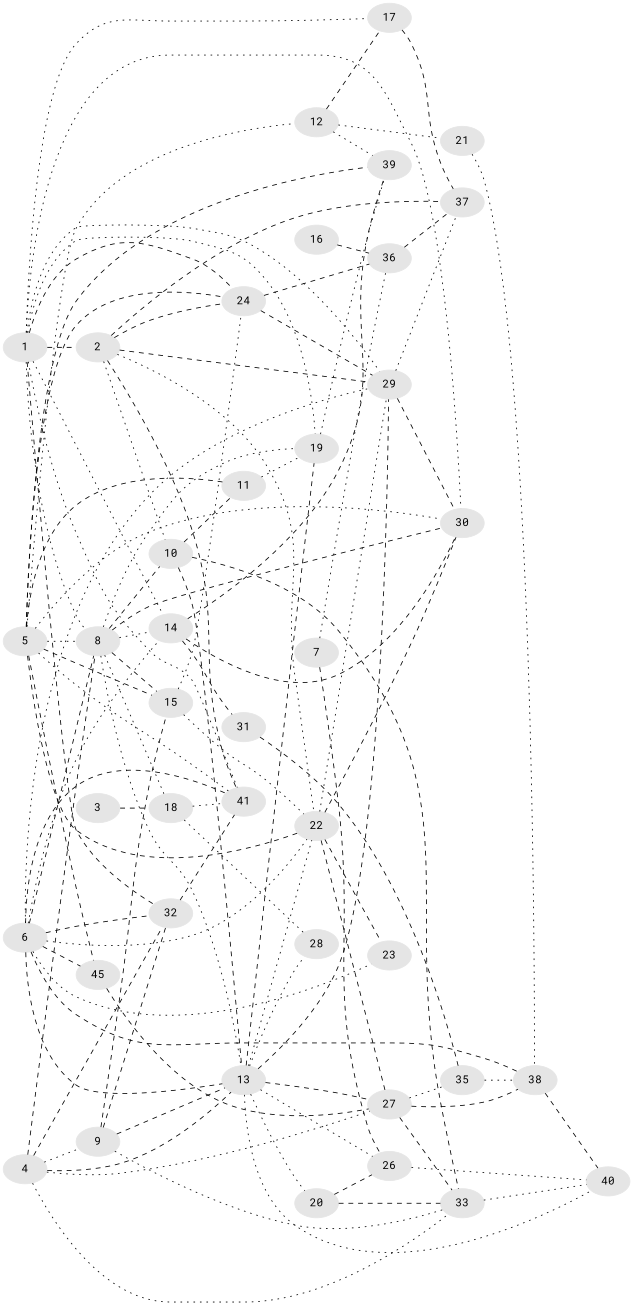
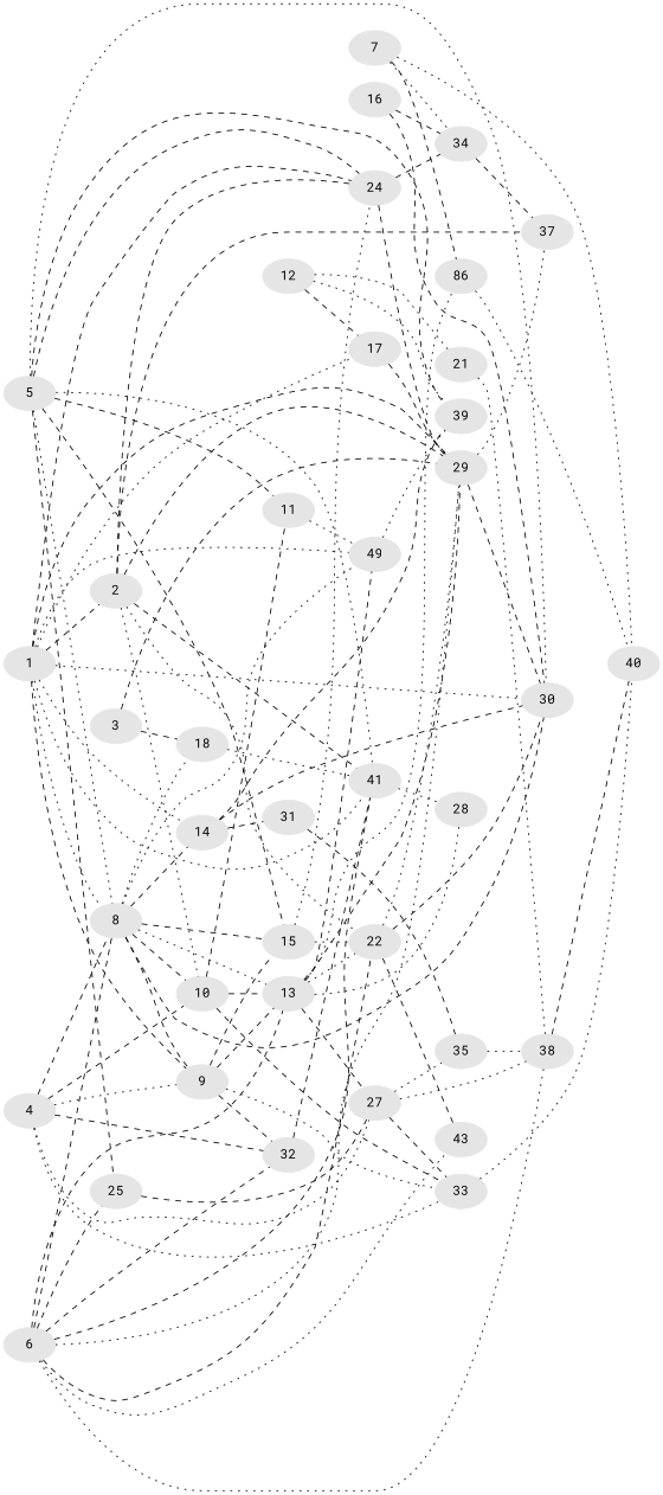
  graph {
    fontname="Roboto Mono"
    rankdir=LR
    node [color=gray90 fontname="Roboto Mono" style=filled]
    edge [fontname="Roboto Mono" style=dashed weight=1.0]
    1
    2
    8
    9
    14
    17
-   19
+   19 [label=49]
    24
    29
    30
    41
    10
    22
    37
    18
    15
    13
    32
    33
    39
    31
-   34 [label=36]
+   34
    11
    27
-   23
+   23 [label=43]
    3
    28
    4
    38
    35
    40
    5
    12
-   25 [label=45]
+   25
    21
    6
-   26
-   20
+   26 [label=86]
    7
    16
    1 -- 2
    1 -- 8 [style=dotted]
-   1 -- 32 [weight=2.0]
+   1 -- 9 [weight=2.0]
    1 -- 14 [style=dotted weight=2.0]
    1 -- 17 [style=dotted]
    1 -- 19 [style=dotted]
    1 -- 24
-   1 -- 29 [style=dotted]
+   1 -- 29
    1 -- 30 [style=dotted weight=2.0]
    1 -- 41 [style=dotted]
    2 -- 24
    2 -- 29
    2 -- 41
    2 -- 10 [style=dotted]
    2 -- 22 [style=dotted weight=2.0]
    2 -- 37 [weight=2.0]
-   8 -- 14 [style=dotted]
+   8 -- 9 [weight=2.0]
+   8 -- 14
    8 -- 19 [style=dotted]
    8 -- 30
    8 -- 10
    8 -- 18 [style=dotted weight=2.0]
    8 -- 15 [weight=2.0]
    8 -- 13 [style=dotted]
    9 -- 15
    9 -- 13
    9 -- 32
    9 -- 33 [style=dotted]
    14 -- 30
    14 -- 39
    14 -- 31
-   17 -- 37
+   17 -- 29
    19 -- 39 [style=dotted]
    24 -- 29
    24 -- 34
    29 -- 30
    29 -- 37 [style=dotted]
    10 -- 13
    10 -- 33
    10 -- 11
    22 -- 29 [style=dotted]
    22 -- 30
-   22 -- 27
    22 -- 23
    18 -- 41 [style=dotted]
-   18 -- 28 [style=dotted]
+   41 -- 28 [style=dotted]
    15 -- 24 [style=dotted]
    15 -- 22 [style=dotted weight=2.0]
    13 -- 19
    13 -- 29
    13 -- 22 [style=dotted]
    13 -- 27
    13 -- 28 [style=dotted]
-   13 -- 40 [style=dotted]
+   7 -- 40 [style=dotted]
    13 -- 26 [style=dotted]
-   13 -- 20 [style=dotted]
    32 -- 41
    33 -- 40 [style=dotted]
    31 -- 35
    34 -- 37
    11 -- 19 [style=dotted]
    27 -- 33
-   27 -- 38
+   27 -- 38 [style=dotted]
    27 -- 35 [style=dotted]
+   3 -- 29
    3 -- 18
    4 -- 8
    4 -- 9 [style=dotted]
-   4 -- 13
+   4 -- 10
    4 -- 32
    4 -- 33 [style=dotted]
    4 -- 27 [style=dotted]
    38 -- 40
    35 -- 38 [style=dotted]
    5 -- 8 [style=dotted]
    5 -- 24
    5 -- 30 [style=dotted]
    5 -- 41 [style=dotted]
-   5 -- 22
    5 -- 15 [weight=2.0]
    5 -- 39
    5 -- 11
-   5 -- 12 [style=dotted]
    5 -- 25
    12 -- 17
    12 -- 39 [style=dotted]
    12 -- 21 [style=dotted]
    25 -- 27
    21 -- 38 [style=dotted]
    6 -- 8
-   6 -- 14 [style=dotted]
    6 -- 29 [style=dotted]
    6 -- 41
-   6 -- 22 [style=dotted weight=2.0]
+   6 -- 22 [weight=2.0]
    6 -- 13
    6 -- 32
    6 -- 23 [style=dotted]
-   6 -- 38
+   6 -- 38 [style=dotted]
    6 -- 25
    26 -- 40 [style=dotted]
-   20 -- 33
-   20 -- 26
    7 -- 34 [style=dotted]
    7 -- 26
+   16 -- 30
    16 -- 34
  }
